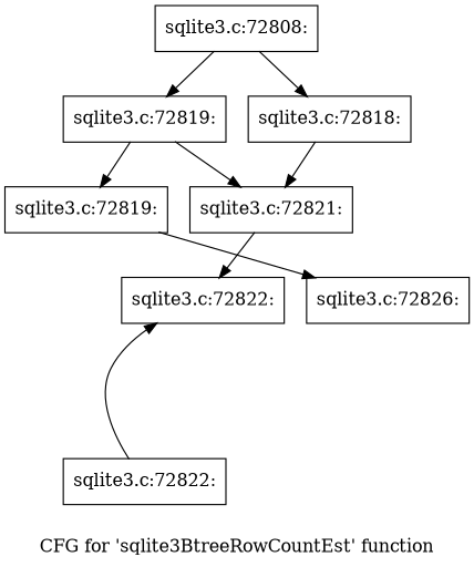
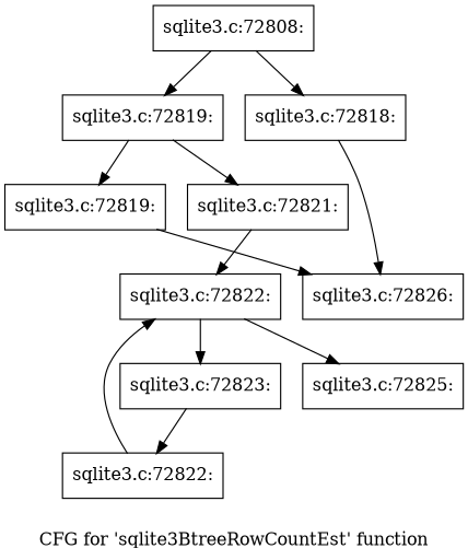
  digraph {
    label="CFG for 'sqlite3BtreeRowCountEst' function"
    node [shape=record]
    n1 [label="{sqlite3.c:72808:}"]
    n2 [label="{sqlite3.c:72818:}"]
    n3 [label="{sqlite3.c:72819:}"]
    n4 [label="{sqlite3.c:72826:}"]
    n5 [label="{sqlite3.c:72819:}"]
    n6 [label="{sqlite3.c:72821:}"]
    n7 [label="{sqlite3.c:72822:}"]
+   n8 [label="{sqlite3.c:72823:}"]
+   n9 [label="{sqlite3.c:72825:}"]
    n10 [label="{sqlite3.c:72822:}"]
    n1 -> n2
    n1 -> n3
-   n2 -> n6
+   n2 -> n4
    n3 -> n5
    n3 -> n6
    n5 -> n4
    n6 -> n7
+   n7 -> n8
+   n7 -> n9
+   n8 -> n10
    n10 -> n7
  }
